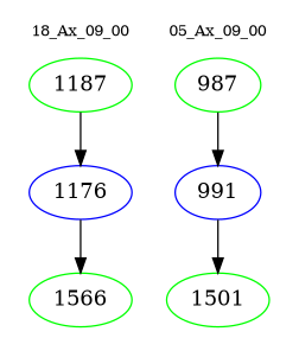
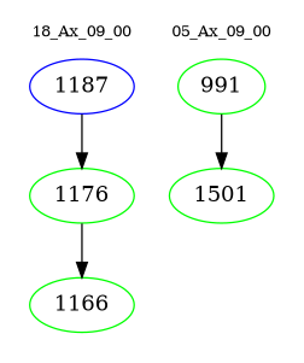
  digraph {
    node [color=green]
    edge [color=black]
-   n1 [label=1187]
-   n2 [color=blue label=1176]
-   n3 [label=1566]
-   n4 [label=987]
-   n5 [color=blue label=991]
+   n1 [color=blue label=1187]
+   n2 [label=1176]
+   n3 [label=1166]
+   n5 [label=991]
    n6 [label=1501]
    subgraph cluster_1 {
      color=white
      fontsize=10
      label="18_Ax_09_00"
      n1
      n2
      n3
    }
    subgraph cluster_2 {
      color=white
      fontsize=10
      label="05_Ax_09_00"
-     n4
      n5
      n6
    }
    n1 -> n2
    n2 -> n3
-   n4 -> n5
    n5 -> n6
  }
